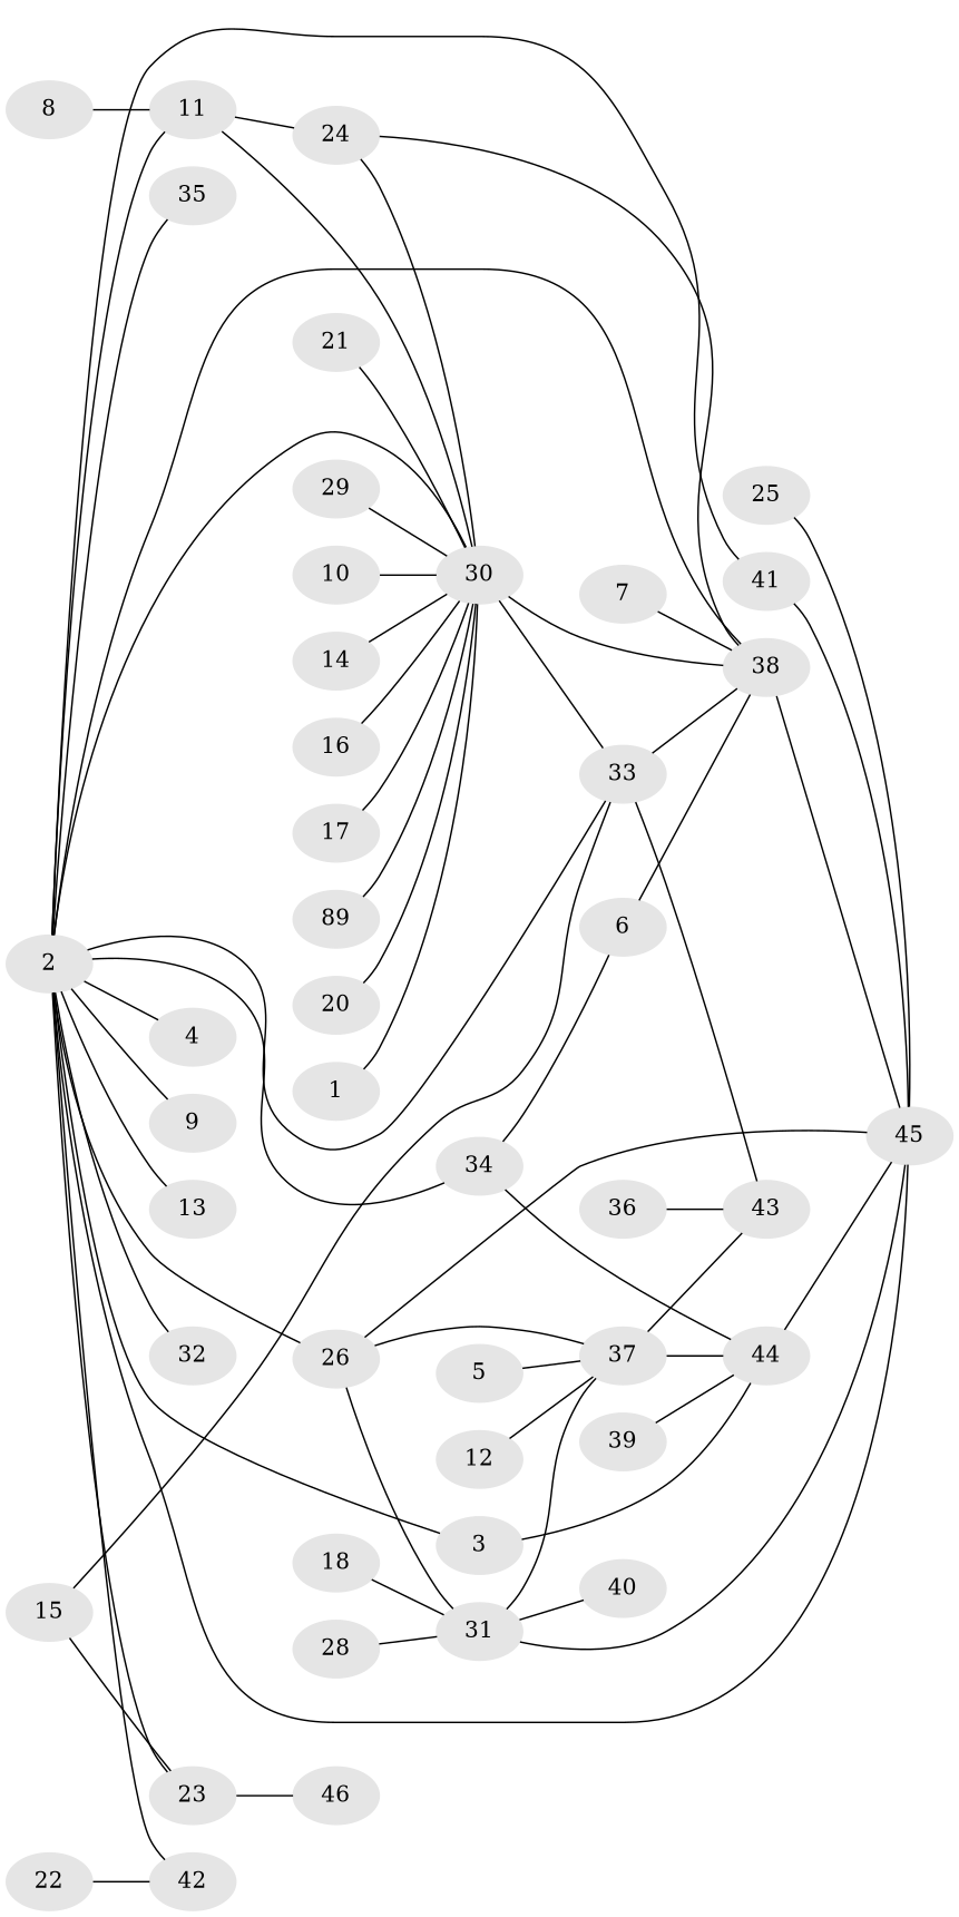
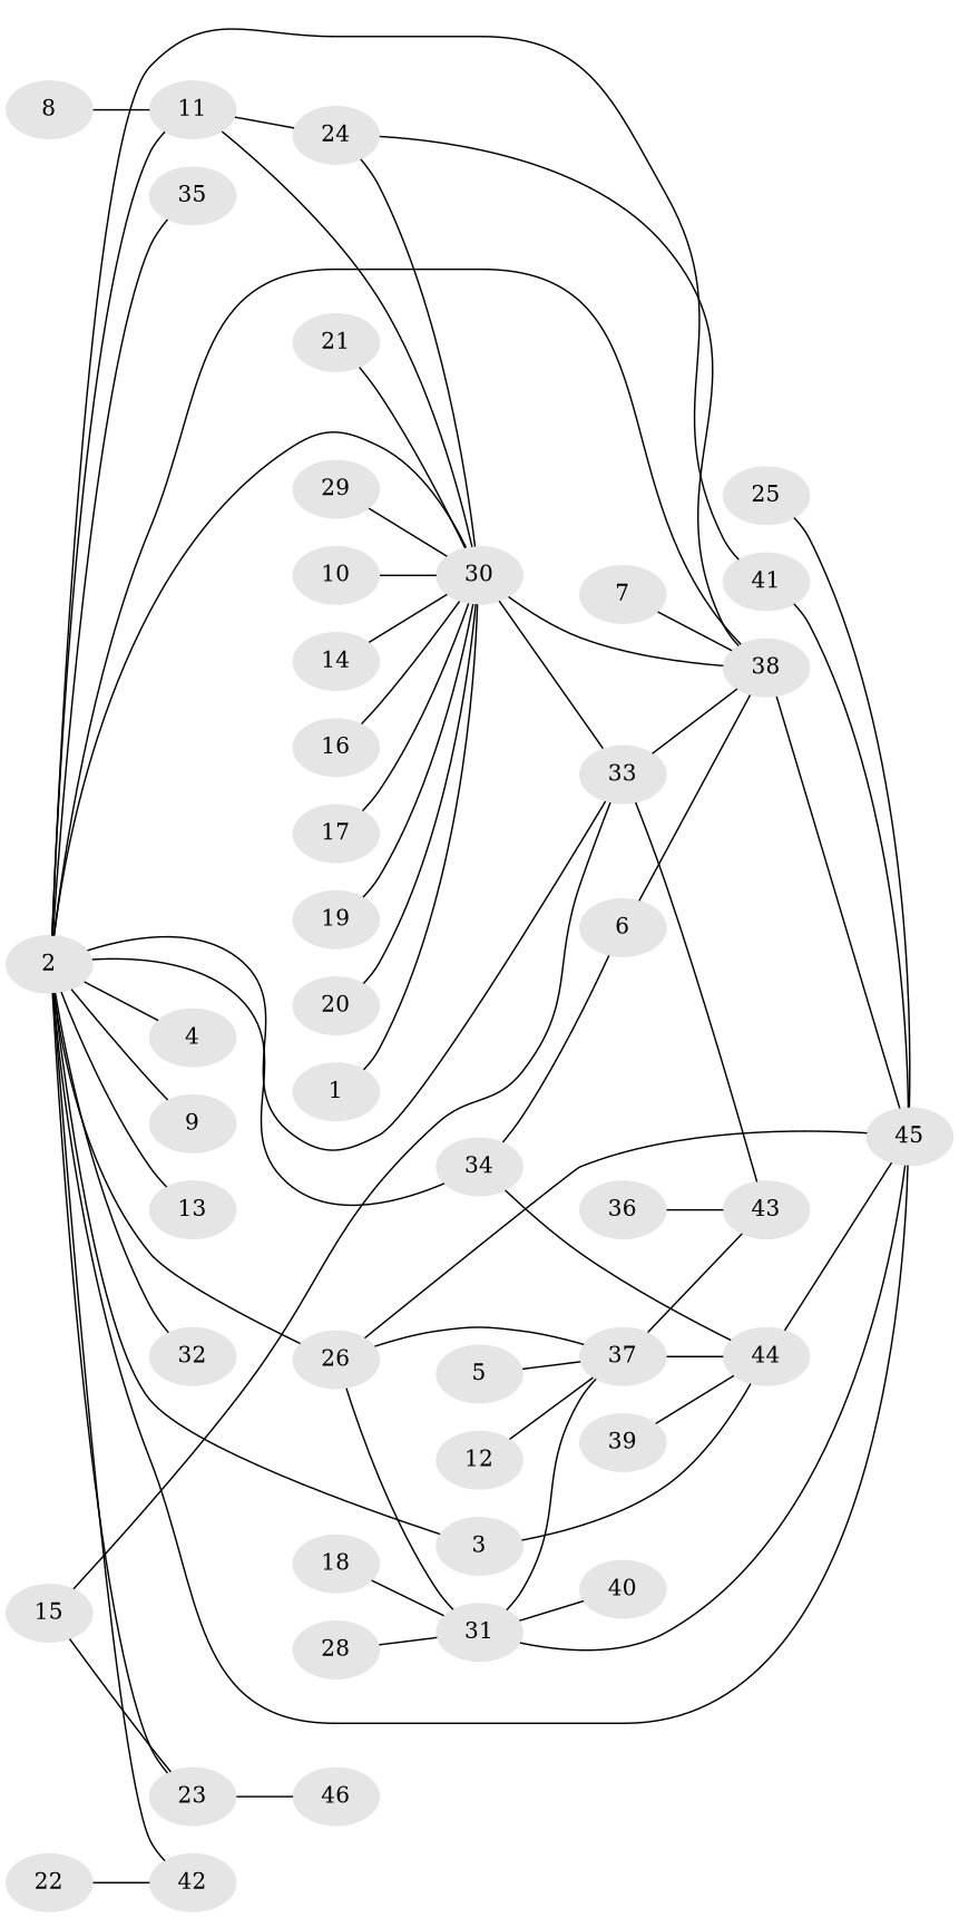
  graph {
    rankdir=LR
    node [color=gray90 style=filled]
    edge [weight=1.0]
    1
    30
    33
    38
    2
    3
    4
    9
    11
    13
    23
    26
    32
    34
    35
    41
    42
    45
    44
    24
    46
    37
    31
    43
    6
    5
    7
    8
    10
    12
    14
    15
    16
    17
    18
    40
-   19 [label=89]
+   19
    20
    21
    22
    25
    28
    29
    36
    39
    1 -- 30
    30 -- 33
    30 -- 38
    33 -- 38 [weight=2.0]
    33 -- 43
    38 -- 45
    2 -- 30 [weight=2.0]
    2 -- 33
    2 -- 38 [weight=3.0]
    2 -- 3
    2 -- 4
    2 -- 9
    2 -- 11
    2 -- 13
    2 -- 23
    2 -- 26
    2 -- 32
    2 -- 34
    2 -- 35
    2 -- 41
    2 -- 42
    2 -- 45
    3 -- 44
    11 -- 30 [weight=2.0]
    11 -- 24
    23 -- 46
    26 -- 45
    26 -- 37
    26 -- 31
    34 -- 44
    34 -- 6
    41 -- 45
    44 -- 45
    24 -- 30 [weight=2.0]
    24 -- 38
    37 -- 44
    37 -- 43
    31 -- 45
    31 -- 37
    31 -- 40
    6 -- 38
    5 -- 37
    7 -- 38
    8 -- 11
    10 -- 30
    12 -- 37
    14 -- 30
    15 -- 33
    15 -- 23
    16 -- 30
    17 -- 30
    18 -- 31
    19 -- 30
    20 -- 30
    21 -- 30
    22 -- 42
    25 -- 45
    28 -- 31
    29 -- 30
    36 -- 43
    39 -- 44
  }
